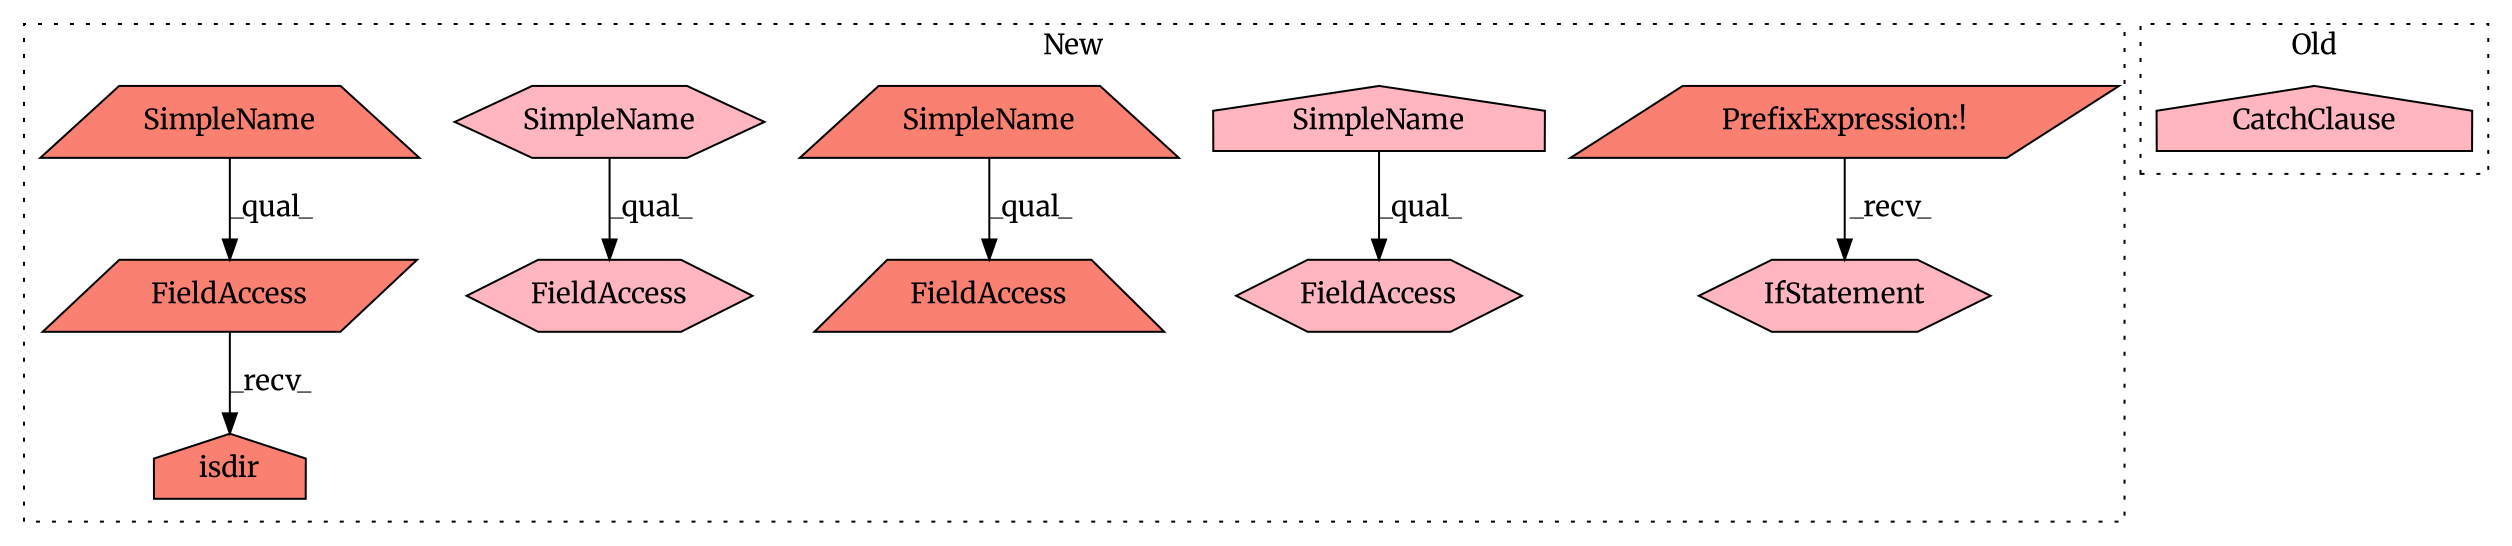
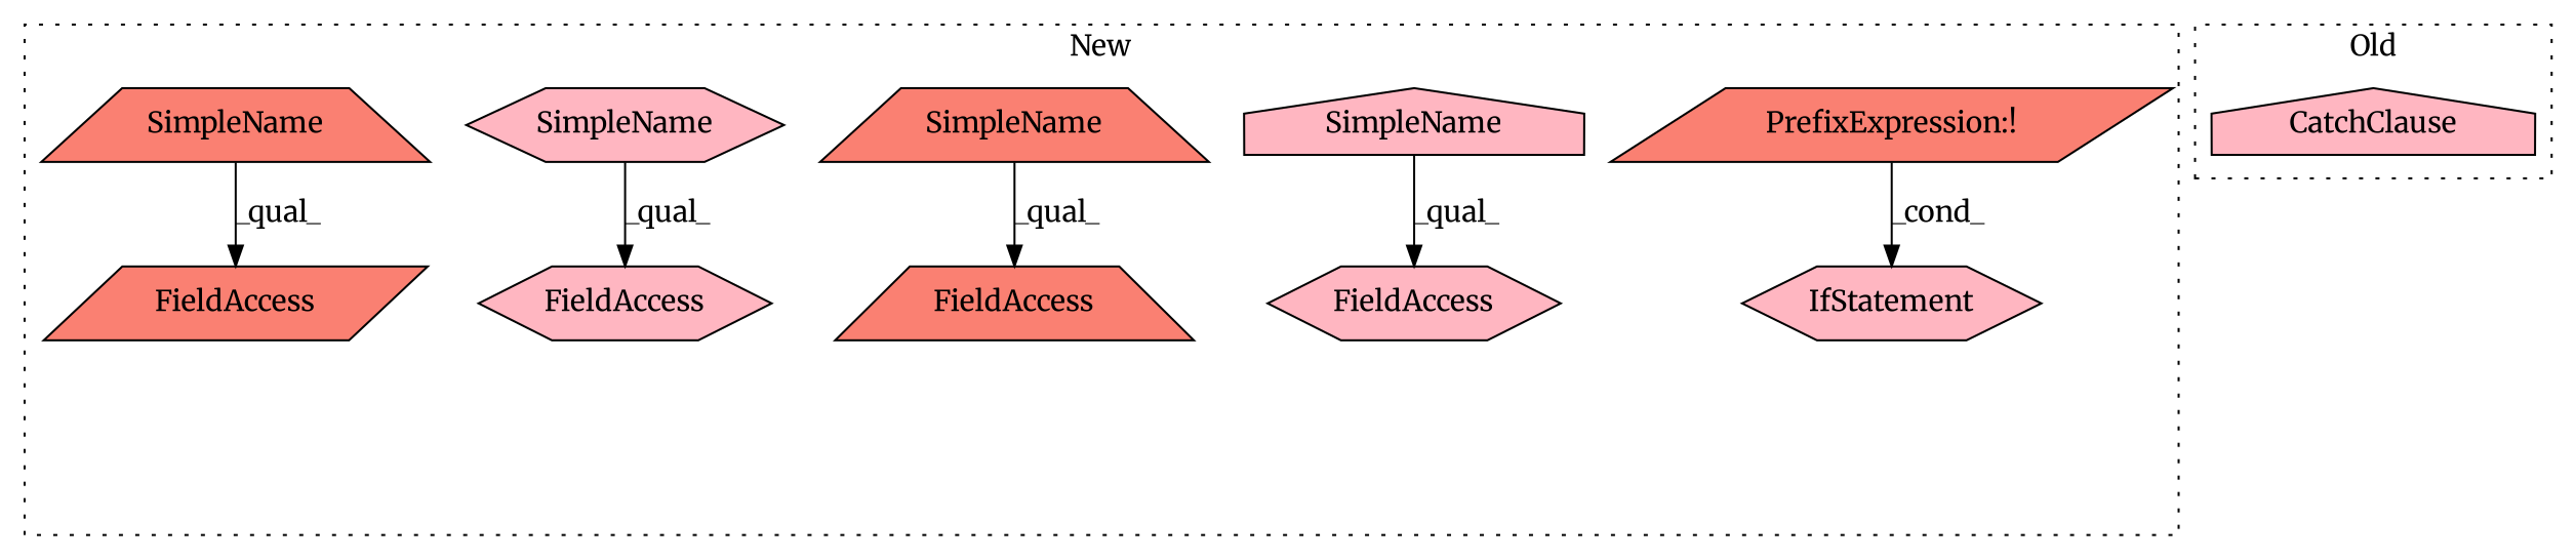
  digraph {
    fontname=Merriweather
    node [a=22 fillcolor=salmon fontname=Merriweather l=7 s=12151 shape=hexagon style=filled]
    edge [fontname=Merriweather]
-   n1 [a=32 l="6,1" label=isdir s="12159,12182" shape=house]
    n2 [label=FieldAccess shape=parallelogram]
    n3 [a=25 fillcolor=lightpink l="4,2" label=IfStatement s="12109,12183"]
    n4 [a=38 l=1 label="PrefixExpression:!" s=12150 shape=parallelogram]
    n5 [label=FieldAccess s=12049 shape=trapezium]
    n6 [fillcolor=lightpink label=FieldAccess s=12012]
    n7 [fillcolor=lightpink label=FieldAccess s=12113]
    n8 [a=42 fillcolor=lightpink l=2 label=SimpleName s=12012 shape=house]
    n9 [a=42 l=2 label=SimpleName s=12049 shape=trapezium]
    n10 [a=42 fillcolor=lightpink l=2 label=SimpleName s=12113]
    n11 [a=42 l=2 label=SimpleName shape=trapezium]
    n12 [a=12 fillcolor=lightpink l="11,2" label=CatchClause s="12051,12089" shape=house]
    subgraph cluster_1 {
      label=New
      style=dotted
-     n1
      n2
      n3
      n4
      n5
      n6
      n7
      n8
      n9
      n10
      n11
    }
    subgraph cluster_2 {
      label=Old
      style=dotted
      n12
    }
-   n2 -> n1 [label=_recv_]
-   n4 -> n3 [label=_recv_]
+   n4 -> n3 [label=_cond_]
    n8 -> n6 [label=_qual_]
    n9 -> n5 [label=_qual_]
    n10 -> n7 [label=_qual_]
    n11 -> n2 [label=_qual_]
  }
